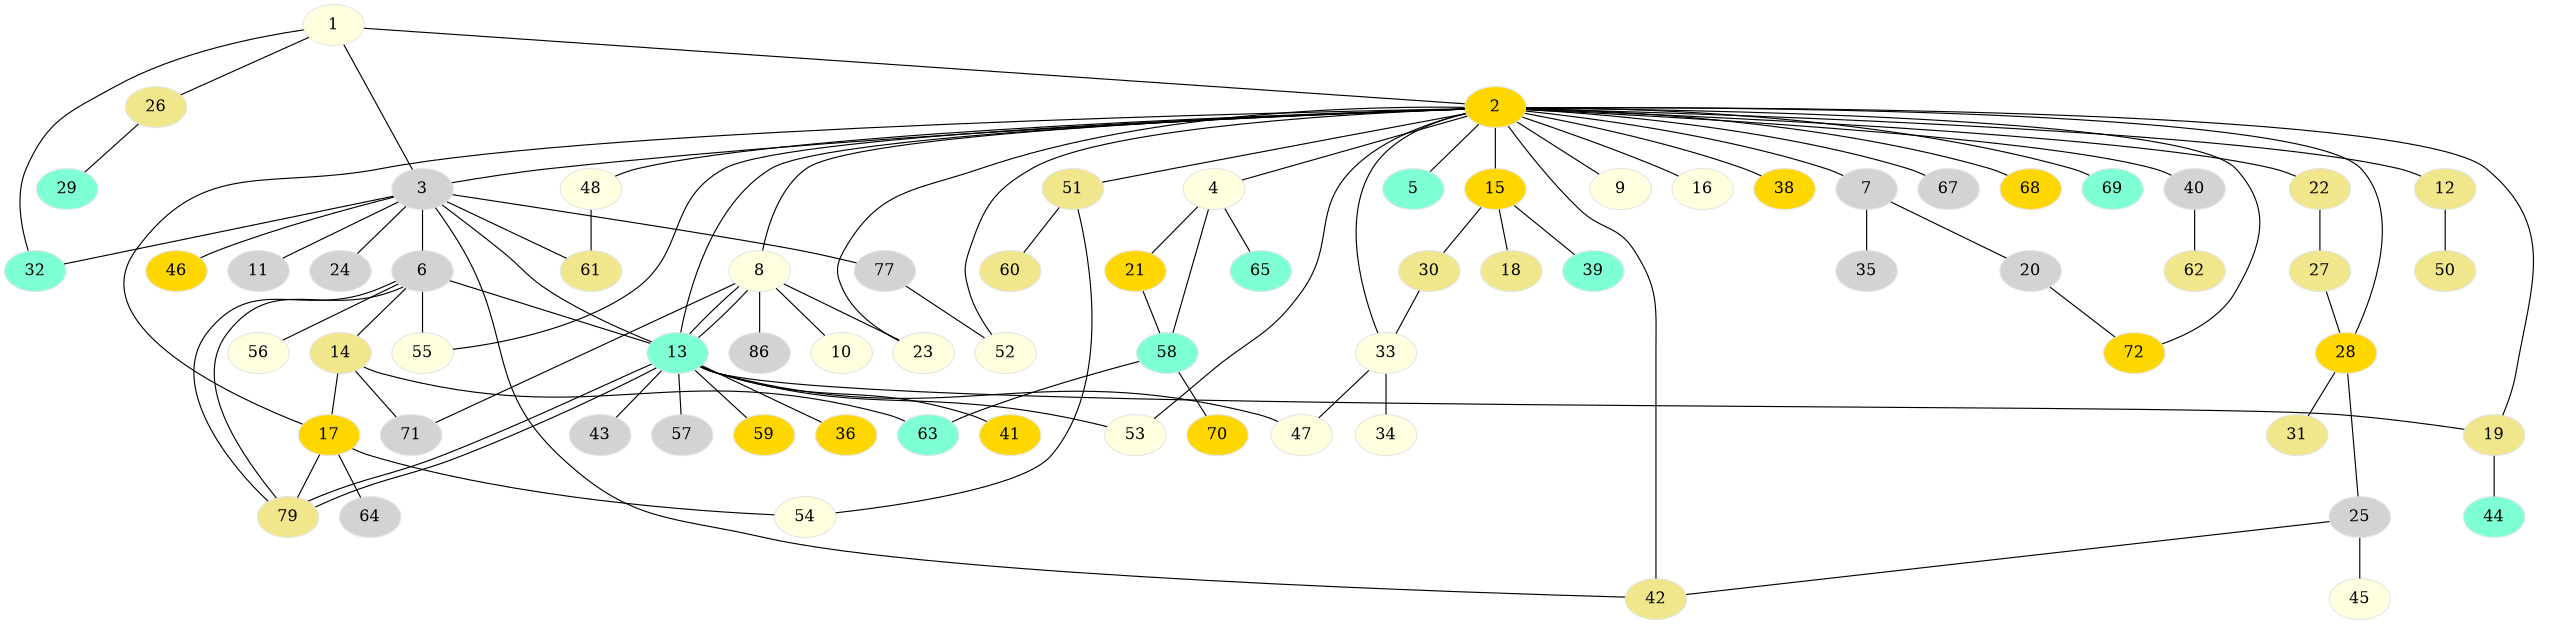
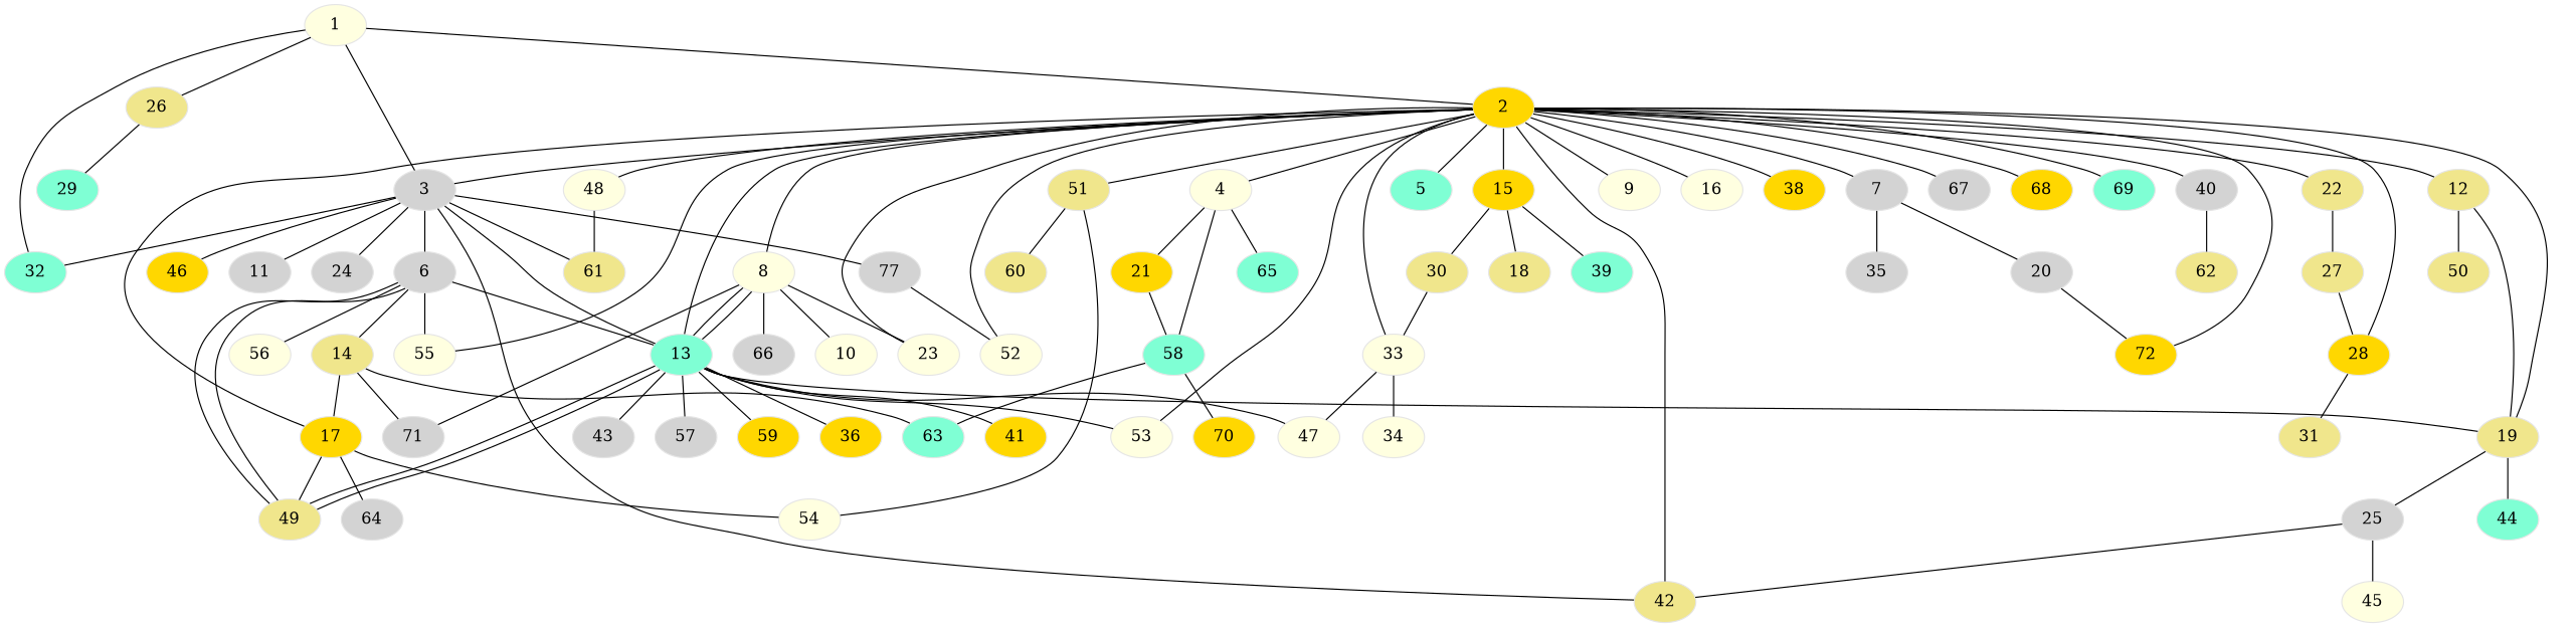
  graph {
    node [color=gray90 fillcolor=lightyellow style=filled]
    2 [fillcolor=gold]
    1
    3 [fillcolor=lightgrey]
    26 [fillcolor=khaki]
    32 [fillcolor=aquamarine]
    4
    5 [fillcolor=aquamarine]
    7 [fillcolor=lightgrey]
    8
    9
    12 [fillcolor=khaki]
    13 [fillcolor=aquamarine]
    15 [fillcolor=gold]
    16
    17 [fillcolor=gold]
    19 [fillcolor=khaki]
    22 [fillcolor=khaki]
    23
    28 [fillcolor=gold]
    33
    38 [fillcolor=gold]
    40 [fillcolor=lightgrey]
    42 [fillcolor=khaki]
    48
    51 [fillcolor=khaki]
    52
    53
    55
    67 [fillcolor=lightgrey]
    68 [fillcolor=gold]
    69 [fillcolor=aquamarine]
    72 [fillcolor=gold]
    6 [fillcolor=lightgrey]
    11 [fillcolor=lightgrey]
    24 [fillcolor=lightgrey]
    n36 [fillcolor=lightgrey label=77]
    46 [fillcolor=gold]
    61 [fillcolor=khaki]
    29 [fillcolor=aquamarine]
    21 [fillcolor=gold]
    58 [fillcolor=aquamarine]
    65 [fillcolor=aquamarine]
    20 [fillcolor=lightgrey]
    35 [fillcolor=lightgrey]
    10
-   66 [fillcolor=lightgrey label=86]
+   66 [fillcolor=lightgrey]
    71 [fillcolor=lightgrey]
    50 [fillcolor=khaki]
-   49 [fillcolor=khaki label=79]
+   49 [fillcolor=khaki]
    36 [fillcolor=gold]
    41 [fillcolor=gold]
    43 [fillcolor=lightgrey]
    47
    57 [fillcolor=lightgrey]
    59 [fillcolor=gold]
    18 [fillcolor=khaki]
    30 [fillcolor=khaki]
    39 [fillcolor=aquamarine]
    54
    64 [fillcolor=lightgrey]
    25 [fillcolor=lightgrey]
    44 [fillcolor=aquamarine]
    27 [fillcolor=khaki]
    31 [fillcolor=khaki]
    34
    62 [fillcolor=khaki]
    60 [fillcolor=khaki]
    14 [fillcolor=khaki]
    56
    63 [fillcolor=aquamarine]
    70 [fillcolor=gold]
    45
    2 -- 3
    2 -- 4
    2 -- 5
    2 -- 7
    2 -- 8
    2 -- 9
    2 -- 12
    2 -- 13
    2 -- 15
    2 -- 16
    2 -- 17
    2 -- 19
    2 -- 22
    2 -- 23
    2 -- 28
    2 -- 33
    2 -- 38
    2 -- 40
    2 -- 42
    2 -- 48
    2 -- 51
    2 -- 52
    2 -- 53
    2 -- 55
    2 -- 67
    2 -- 68
    2 -- 69
    2 -- 72
    1 -- 2
    1 -- 3
    1 -- 26
    1 -- 32
    3 -- 32
    3 -- 13
    3 -- 42
    3 -- 6
    3 -- 11
    3 -- 24
    3 -- n36
    3 -- 46
    3 -- 61
    26 -- 29
    4 -- 21
    4 -- 58
    4 -- 65
    7 -- 20
    7 -- 35
    8 -- 13
    8 -- 13
    8 -- 23
    8 -- 10
    8 -- 66
    8 -- 71
+   12 -- 19
    12 -- 50
    13 -- 19
    13 -- 53
    13 -- 49
    13 -- 49
    13 -- 36
    13 -- 41
    13 -- 43
    13 -- 47
    13 -- 57
    13 -- 59
    15 -- 18
    15 -- 30
    15 -- 39
    17 -- 49
    17 -- 54
    17 -- 64
-   28 -- 25
+   19 -- 25
    19 -- 44
    22 -- 27
    28 -- 31
    33 -- 47
    33 -- 34
    40 -- 62
    48 -- 61
    51 -- 54
    51 -- 60
    6 -- 13
    6 -- 55
    6 -- 49
    6 -- 49
    6 -- 14
    6 -- 56
    n36 -- 52
    21 -- 58
    58 -- 63
    58 -- 70
    20 -- 72
    30 -- 33
    25 -- 42
    25 -- 45
    27 -- 28
    14 -- 17
    14 -- 71
    14 -- 63
  }
